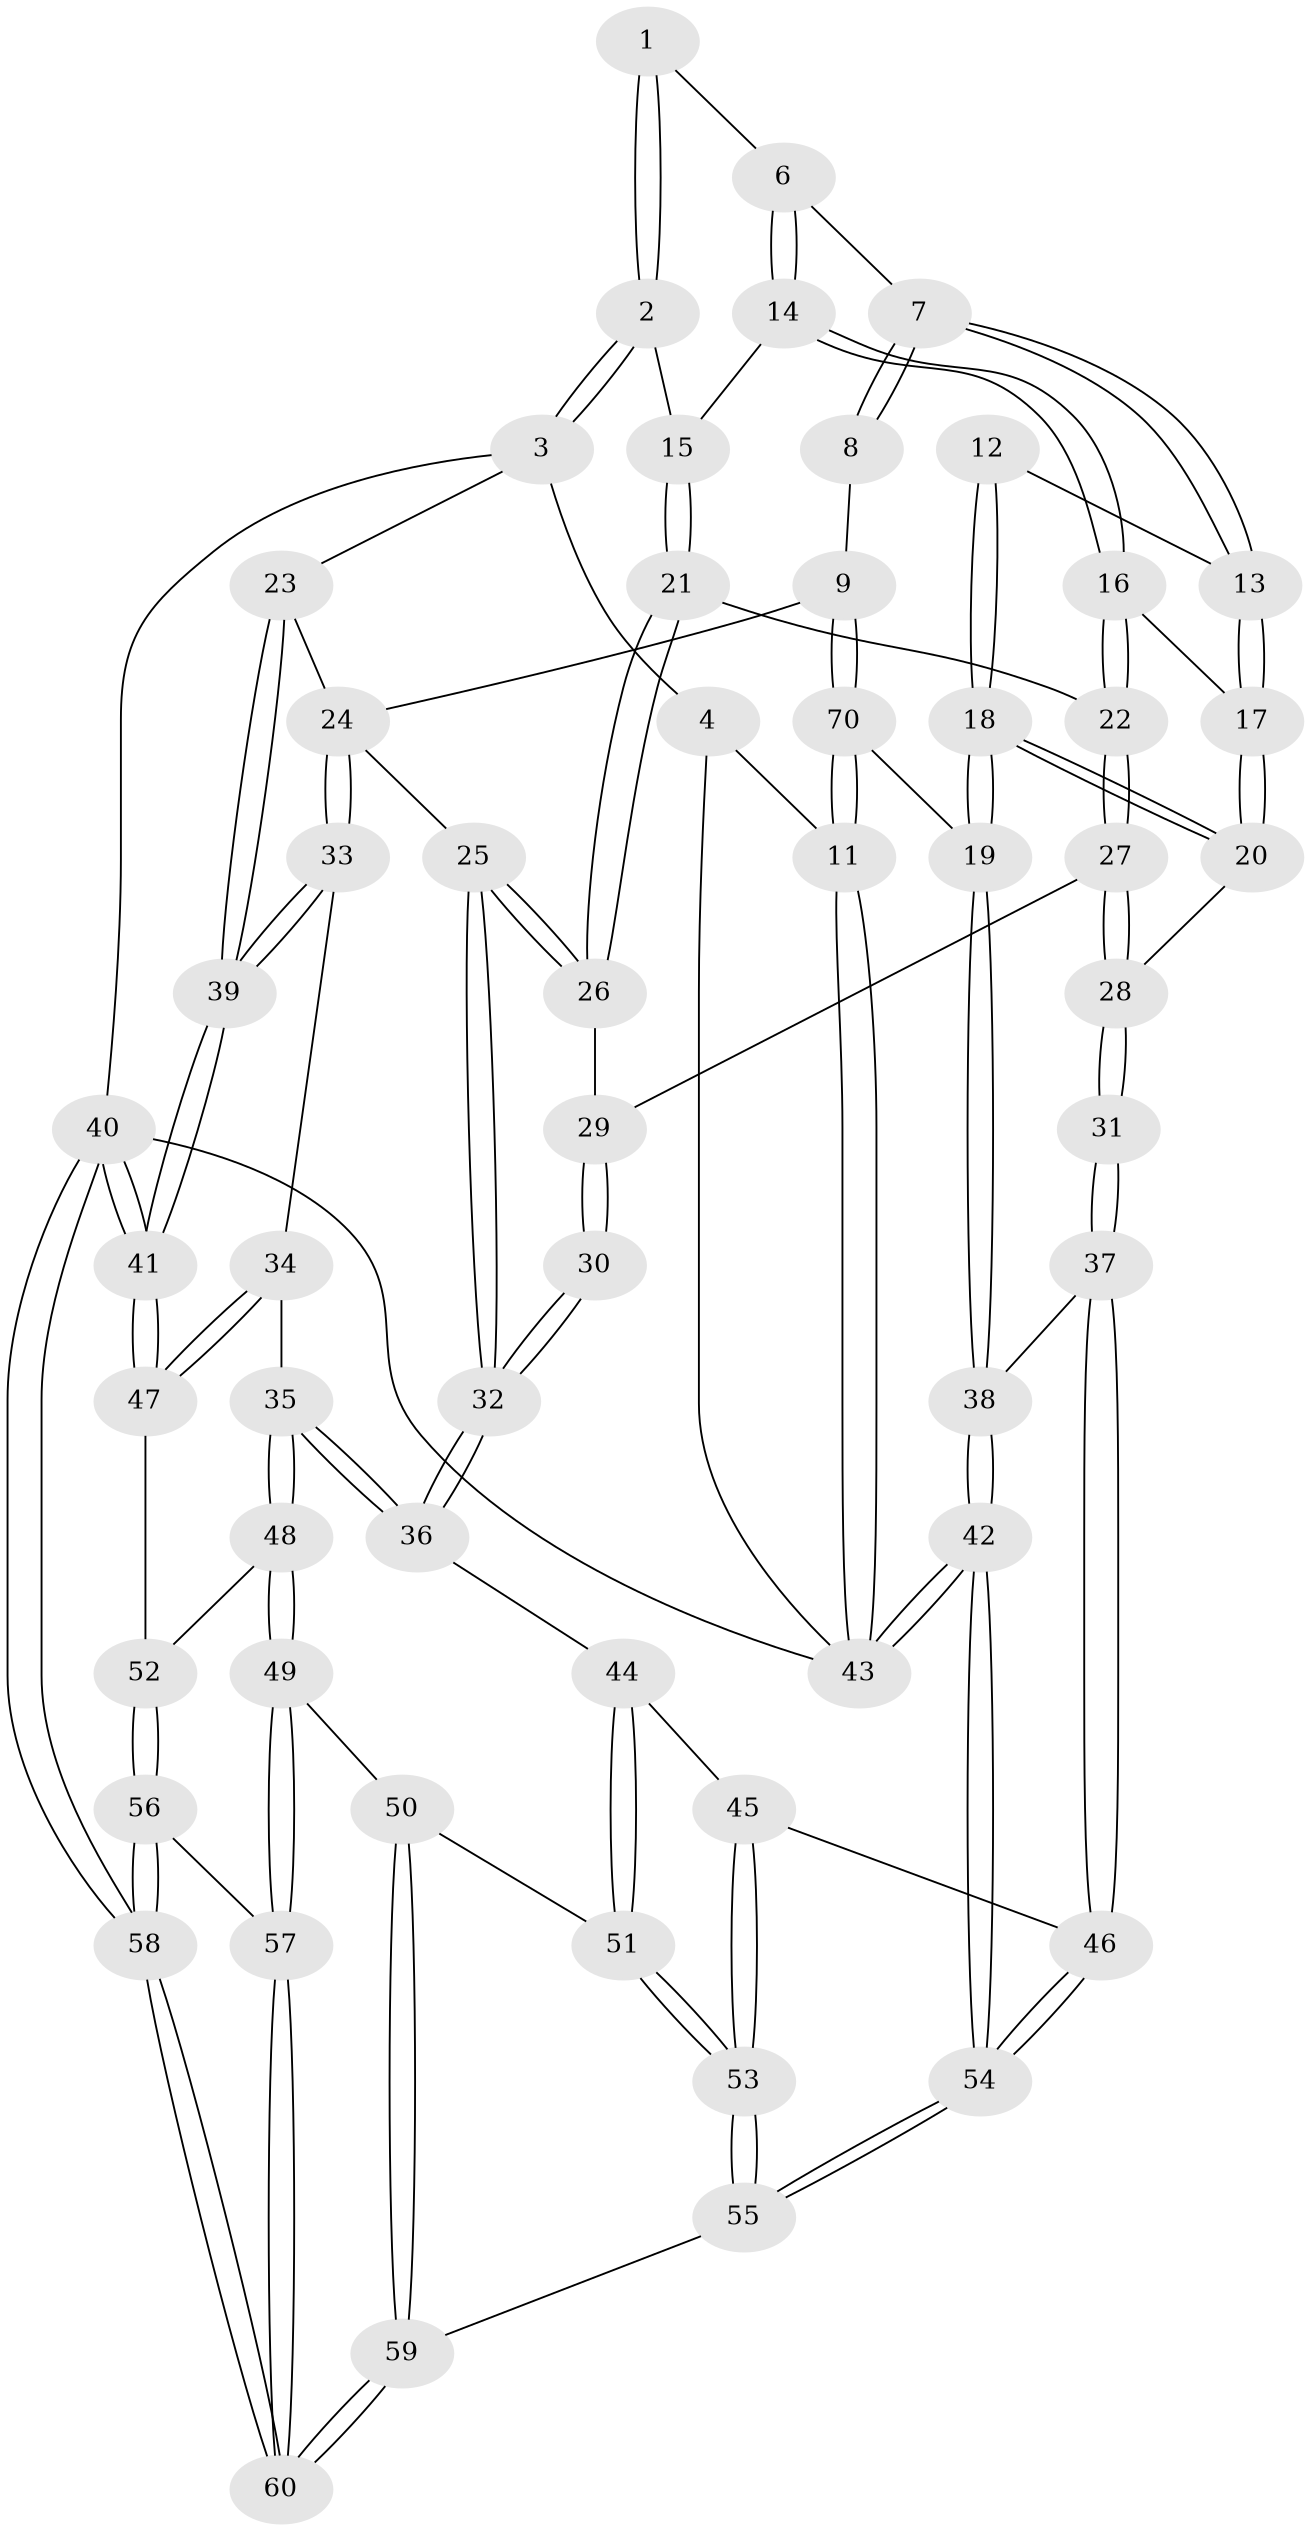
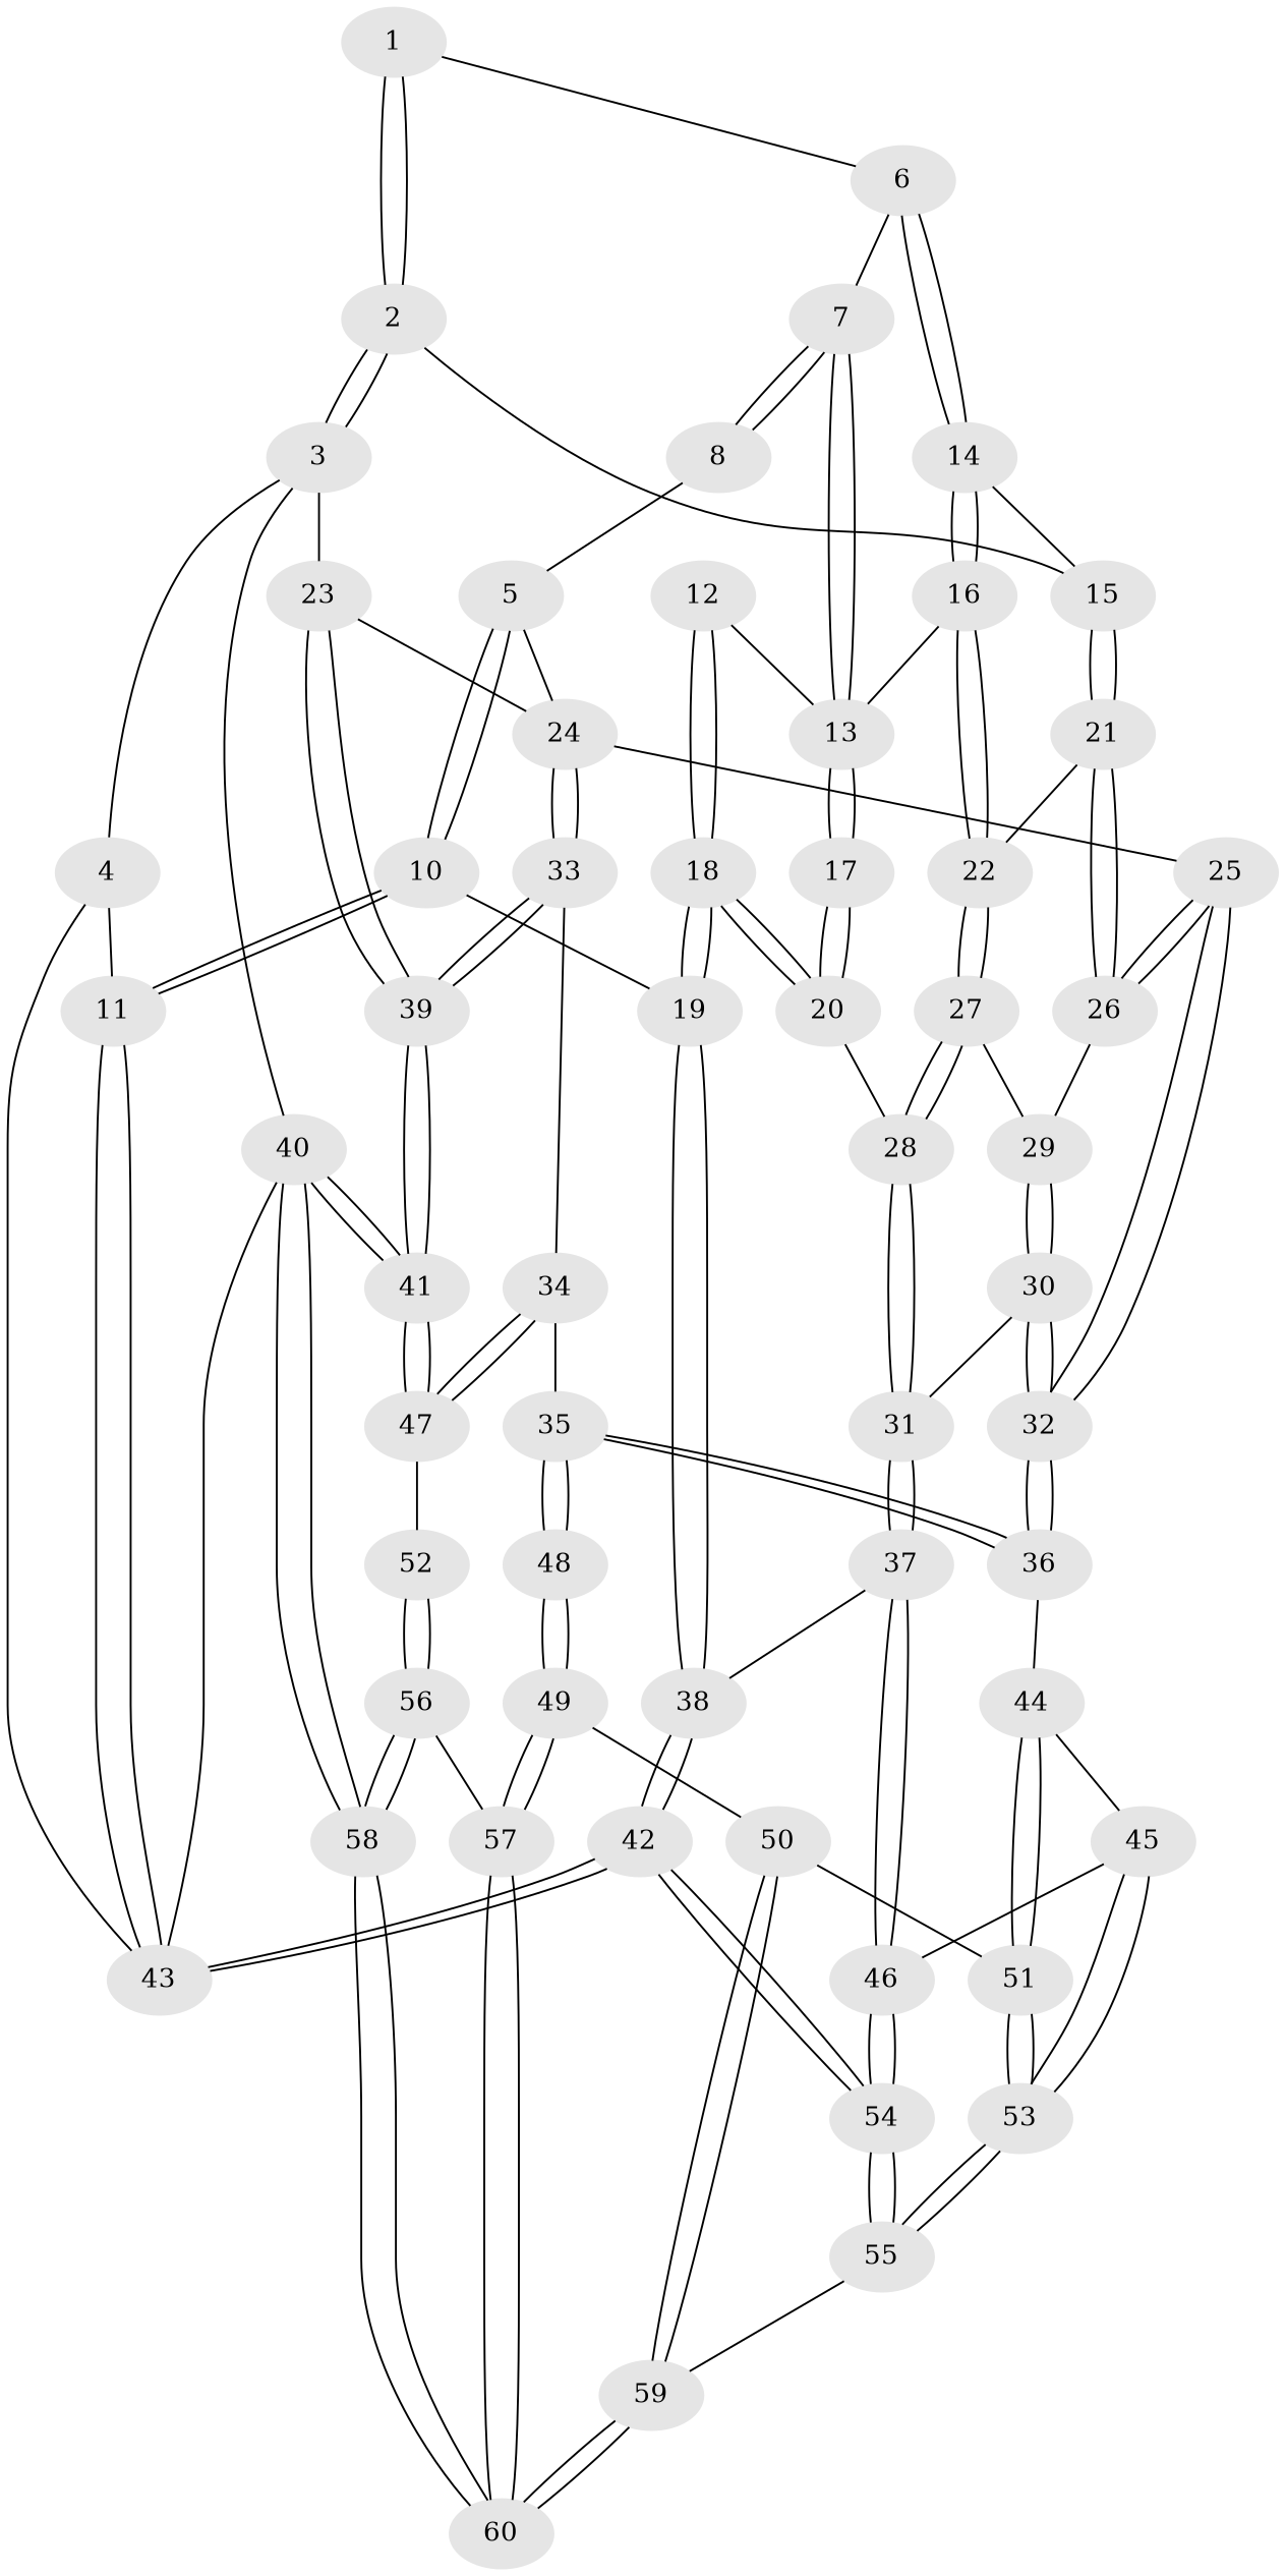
  graph {
    node [color=gray90 style=filled]
    1
    2
    6
    3
    15
    7
    14
    4
    23
    40
    21
    11
    43
    24
    39
    41
    58
    8
-   9
+   9 [label=5]
    13
    16
    17
-   10 [label=70]
+   10
    19
    12
    18
    38
    20
    22
    26
    27
    28
    42
    31
    29
    25
    33
    32
    34
    36
    30
    37
    46
    44
    35
    47
    48
    52
    49
    45
    51
    54
    60
    55
    53
    56
    50
    57
    59
    1 -- 2
    1 -- 2
    1 -- 6
    2 -- 3
    2 -- 3
    2 -- 15
    6 -- 7
    6 -- 14
    6 -- 14
    3 -- 4
    3 -- 23
    3 -- 40
    15 -- 21
    15 -- 21
    7 -- 8
    7 -- 8
    7 -- 13
    7 -- 13
    14 -- 15
    14 -- 16
    14 -- 16
    4 -- 11
    4 -- 43
    23 -- 24
    23 -- 39
    23 -- 39
    40 -- 43
    40 -- 41
    40 -- 41
    40 -- 58
    40 -- 58
    21 -- 22
    21 -- 26
    21 -- 26
    11 -- 43
    11 -- 43
    24 -- 25
    24 -- 33
    24 -- 33
    39 -- 41
    39 -- 41
    41 -- 47
    41 -- 47
    58 -- 60
    58 -- 60
    8 -- 9
    9 -- 24
    9 -- 10
    9 -- 10
    13 -- 17
    13 -- 17
-   16 -- 17
+   16 -- 13
    16 -- 22
    16 -- 22
    17 -- 20
    17 -- 20
    10 -- 11
    10 -- 11
    10 -- 19
    19 -- 38
    19 -- 38
    12 -- 13
    12 -- 18
    12 -- 18
    18 -- 19
    18 -- 19
    18 -- 20
    18 -- 20
    38 -- 42
    38 -- 42
    20 -- 28
    22 -- 27
    22 -- 27
    26 -- 29
    27 -- 28
    27 -- 28
    27 -- 29
    28 -- 31
    28 -- 31
    42 -- 43
    42 -- 43
    42 -- 54
    42 -- 54
    31 -- 37
    31 -- 37
    29 -- 30
    29 -- 30
    25 -- 26
    25 -- 26
    25 -- 32
    25 -- 32
    33 -- 39
    33 -- 39
    33 -- 34
    32 -- 36
    32 -- 36
    34 -- 35
    34 -- 47
    34 -- 47
    36 -- 44
+   30 -- 31
    30 -- 32
    30 -- 32
    37 -- 38
    37 -- 46
    37 -- 46
    46 -- 54
    46 -- 54
    44 -- 45
    44 -- 51
    44 -- 51
    35 -- 36
    35 -- 36
    35 -- 48
    35 -- 48
    47 -- 52
-   48 -- 52
    48 -- 49
    48 -- 49
    52 -- 56
    52 -- 56
    49 -- 50
    49 -- 57
    49 -- 57
    45 -- 46
    45 -- 53
    45 -- 53
    51 -- 53
    51 -- 53
    54 -- 55
    54 -- 55
    55 -- 59
    53 -- 55
    53 -- 55
    56 -- 58
    56 -- 58
    56 -- 57
    50 -- 51
    50 -- 59
    50 -- 59
    57 -- 60
    57 -- 60
    59 -- 60
    59 -- 60
  }
